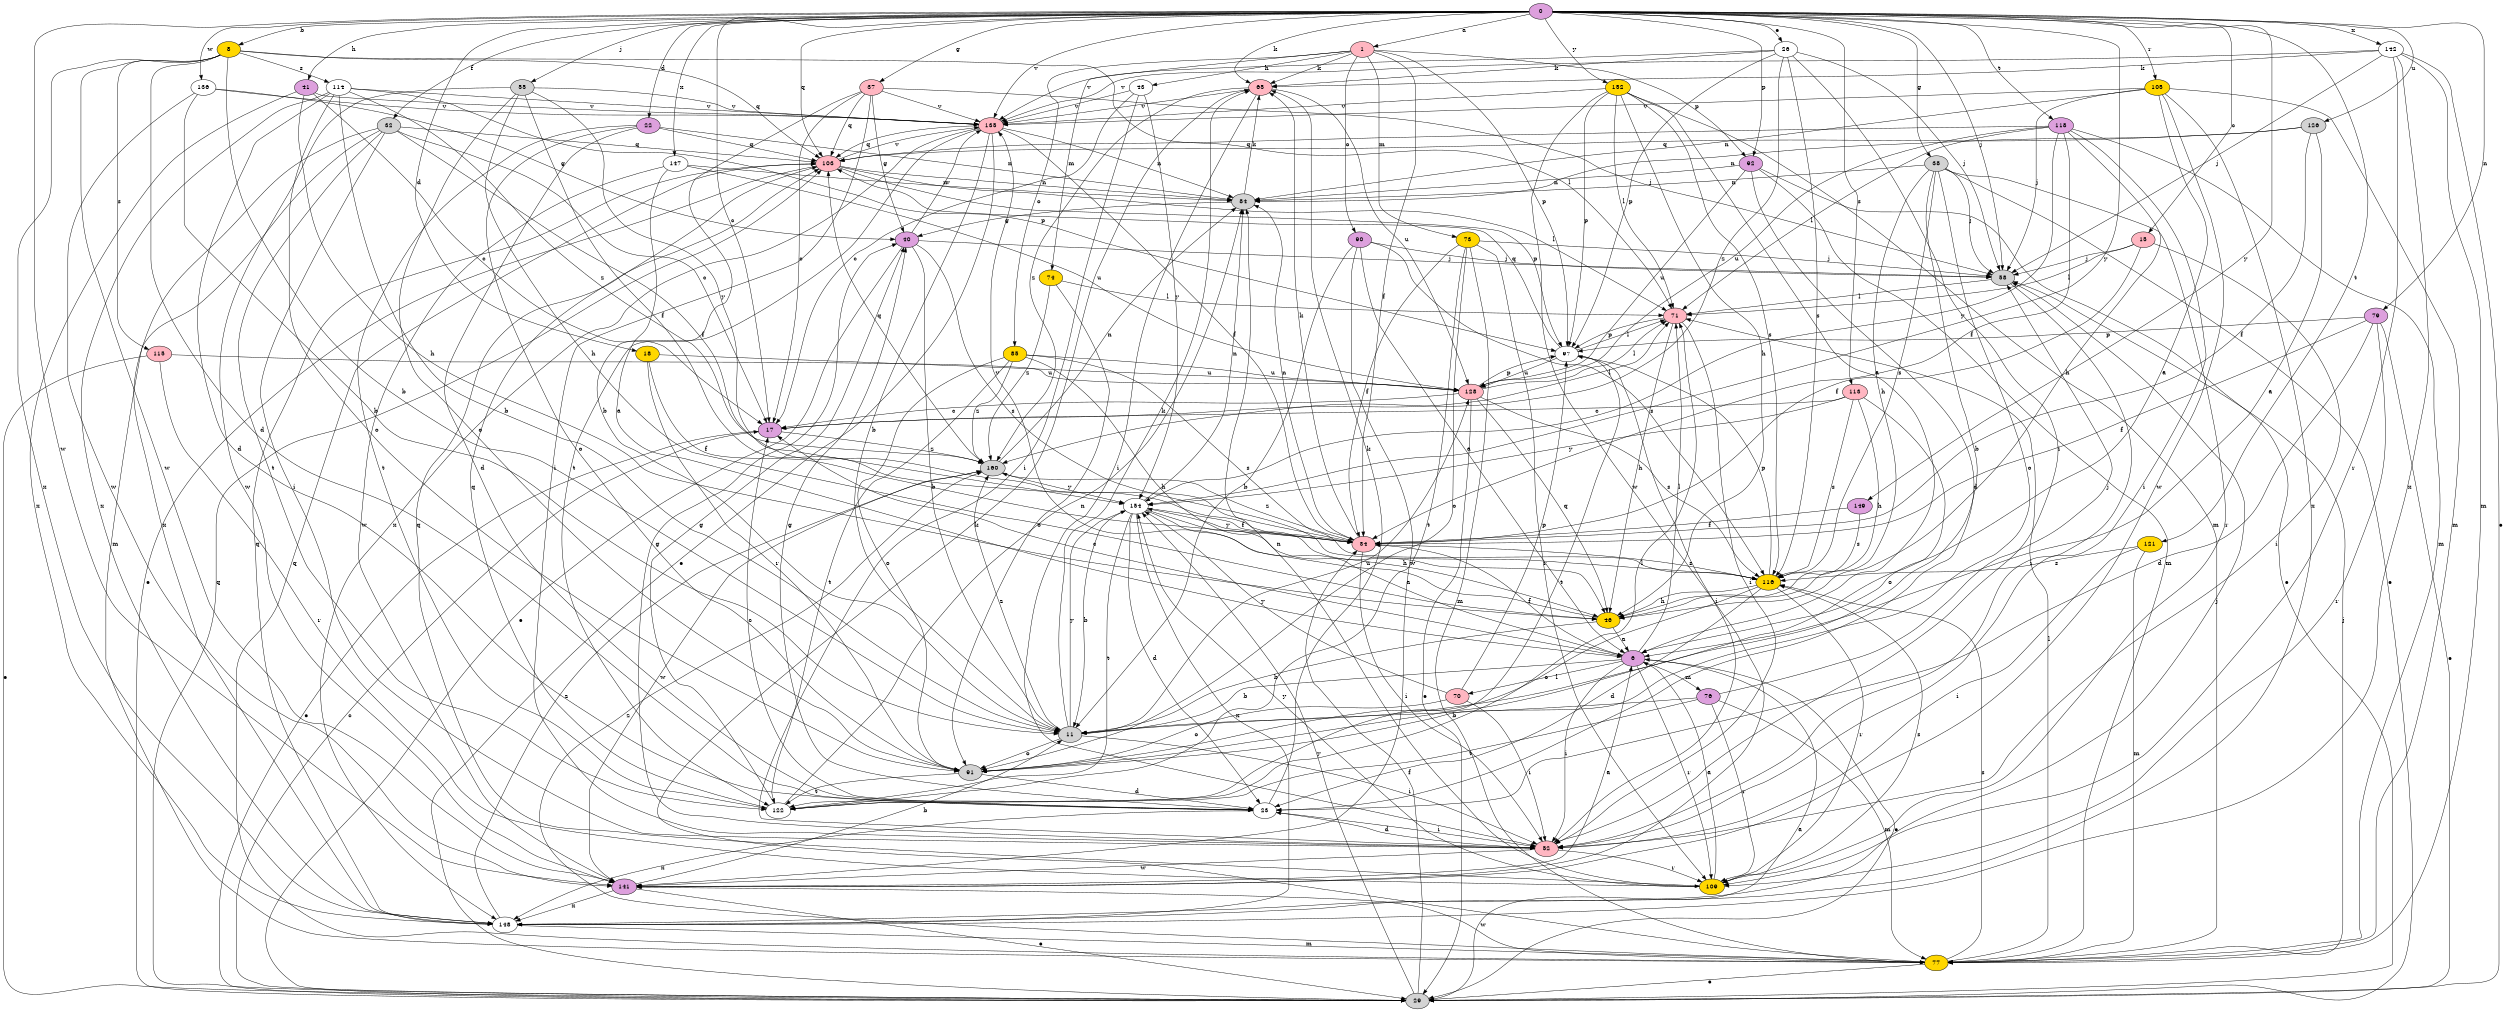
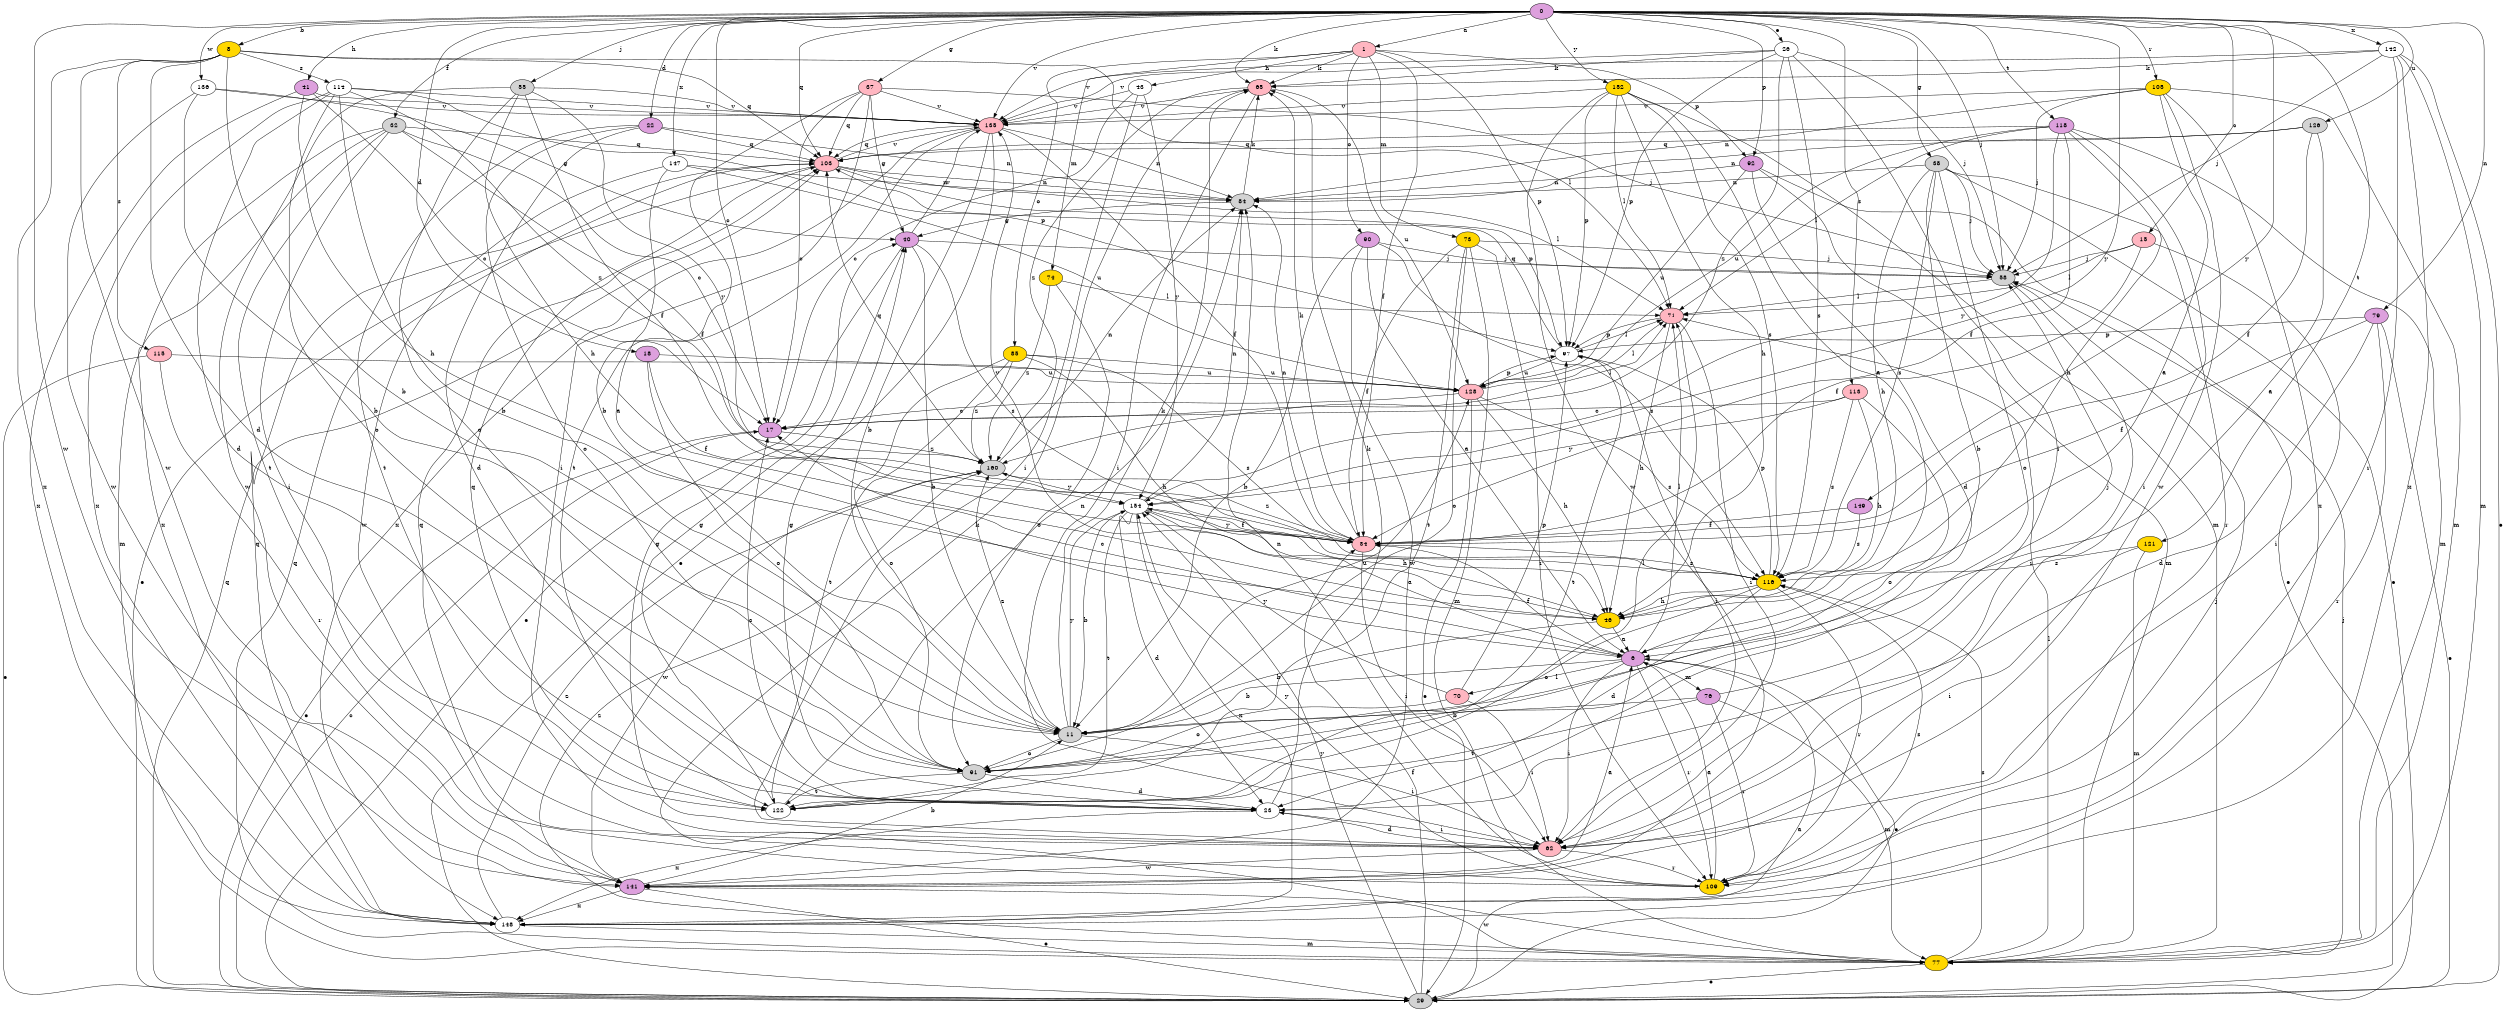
  strict digraph {
    node [fillcolor=plum style=filled]
    1 [fillcolor=lightpink]
    0
    8 [fillcolor=gold]
    15 [fillcolor=lightpink]
    17
-   18 [fillcolor=gold]
+   18
    22
    26 [fillcolor=white]
    32 [fillcolor=lightgrey]
    37 [fillcolor=lightpink]
    38 [fillcolor=lightgrey]
    41
    55 [fillcolor=lightgrey]
    58 [fillcolor=lightgrey]
    65 [fillcolor=lightpink]
    79
    92
    103 [fillcolor=lightpink]
    105 [fillcolor=gold]
    113 [fillcolor=lightpink]
    118
    121 [fillcolor=gold]
    126 [fillcolor=lightgrey]
    135 [fillcolor=lightpink]
    136 [fillcolor=white]
    141
    142 [fillcolor=white]
    147 [fillcolor=white]
    149
    152 [fillcolor=gold]
    154 [fillcolor=white]
    34 [fillcolor=lightpink]
    43 [fillcolor=white]
    73 [fillcolor=gold]
    74 [fillcolor=gold]
    85 [fillcolor=gold]
    90
    97 [fillcolor=white]
    11 [fillcolor=lightgrey]
    71 [fillcolor=lightpink]
    23 [fillcolor=white]
    114 [fillcolor=white]
    115 [fillcolor=lightpink]
    148 [fillcolor=white]
-   52 [fillcolor=lightpink]
+   52 [fillcolor=lightpink label=62]
    29 [fillcolor=lightgrey]
    160 [fillcolor=lightgrey]
    91 [fillcolor=lightgrey]
    128 [fillcolor=lightpink]
    84 [fillcolor=lightgrey]
    122 [fillcolor=white]
    116 [fillcolor=gold]
    77 [fillcolor=gold]
    40
    109 [fillcolor=gold]
    46 [fillcolor=gold]
    6
    70 [fillcolor=lightpink]
    76
    1 -> 65 [label=k]
    1 -> 92 [label=p]
    1 -> 34 [label=f]
    1 -> 43 [label=h]
    1 -> 73 [label=m]
    1 -> 74 [label=m]
    1 -> 85 [label=o]
    1 -> 90 [label=o]
    1 -> 97 [label=p]
    0 -> 1 [label=a]
    0 -> 8 [label=b]
    0 -> 15 [label=c]
    0 -> 17 [label=c]
    0 -> 18 [label=d]
    0 -> 22 [label=d]
    0 -> 26 [label=e]
    0 -> 32 [label=f]
    0 -> 37 [label=g]
    0 -> 38 [label=g]
    0 -> 41 [label=h]
    0 -> 55 [label=j]
    0 -> 58 [label=j]
    0 -> 65 [label=k]
    0 -> 79 [label=n]
    0 -> 92 [label=p]
    0 -> 103 [label=q]
    0 -> 105 [label=r]
    0 -> 113 [label=s]
    0 -> 118 [label=t]
    0 -> 121 [label=t]
    0 -> 126 [label=u]
    0 -> 135 [label=v]
    0 -> 136 [label=w]
    0 -> 141 [label=w]
    0 -> 142 [label=x]
    0 -> 147 [label=x]
    0 -> 149 [label=y]
    0 -> 152 [label=y]
    0 -> 154 [label=y]
    8 -> 103 [label=q]
    8 -> 141 [label=w]
    8 -> 11 [label=b]
    8 -> 71 [label=l]
    8 -> 23 [label=d]
    8 -> 114 [label=s]
    8 -> 115 [label=s]
    8 -> 148 [label=x]
    15 -> 58 [label=j]
    15 -> 34 [label=f]
    15 -> 71 [label=l]
    15 -> 52 [label=i]
    17 -> 71 [label=l]
    17 -> 29 [label=e]
    17 -> 160 [label=z]
    18 -> 34 [label=f]
-   18 -> 91 [label=r]
+   18 -> 91 [label=o]
    18 -> 128 [label=u]
    22 -> 103 [label=q]
    22 -> 23 [label=d]
    22 -> 91 [label=o]
    22 -> 84 [label=n]
    22 -> 122 [label=t]
    26 -> 58 [label=j]
    26 -> 65 [label=k]
    26 -> 135 [label=v]
    26 -> 97 [label=p]
    26 -> 52 [label=i]
    26 -> 160 [label=z]
    26 -> 116 [label=s]
    32 -> 17 [label=c]
    32 -> 103 [label=q]
    32 -> 34 [label=f]
    32 -> 148 [label=x]
    32 -> 52 [label=i]
    32 -> 122 [label=t]
    32 -> 77 [label=m]
    37 -> 17 [label=c]
    37 -> 58 [label=j]
    37 -> 103 [label=q]
    37 -> 135 [label=v]
    37 -> 11 [label=b]
    37 -> 52 [label=i]
    37 -> 40 [label=g]
    38 -> 58 [label=j]
    38 -> 11 [label=b]
    38 -> 29 [label=e]
    38 -> 91 [label=o]
    38 -> 84 [label=n]
    38 -> 116 [label=s]
    38 -> 109 [label=r]
    38 -> 46 [label=h]
    41 -> 17 [label=c]
    41 -> 135 [label=v]
    41 -> 148 [label=x]
    41 -> 46 [label=h]
    55 -> 135 [label=v]
    55 -> 141 [label=w]
    55 -> 154 [label=y]
    55 -> 34 [label=f]
    55 -> 91 [label=o]
    55 -> 46 [label=h]
    58 -> 71 [label=l]
    58 -> 52 [label=i]
    65 -> 135 [label=v]
    65 -> 52 [label=i]
    65 -> 160 [label=z]
    65 -> 128 [label=u]
    79 -> 34 [label=f]
    79 -> 97 [label=p]
    79 -> 23 [label=d]
    79 -> 29 [label=e]
    79 -> 109 [label=r]
    92 -> 23 [label=d]
    92 -> 29 [label=e]
    92 -> 128 [label=u]
    92 -> 84 [label=n]
    92 -> 77 [label=m]
    103 -> 135 [label=v]
    103 -> 97 [label=p]
    103 -> 71 [label=l]
    103 -> 29 [label=e]
    103 -> 84 [label=n]
    105 -> 58 [label=j]
    105 -> 135 [label=v]
    105 -> 141 [label=w]
    105 -> 148 [label=x]
    105 -> 84 [label=n]
    105 -> 77 [label=m]
    105 -> 6 [label=a]
    113 -> 17 [label=c]
    113 -> 154 [label=y]
    113 -> 91 [label=o]
    113 -> 116 [label=s]
    113 -> 46 [label=h]
    118 -> 103 [label=q]
    118 -> 154 [label=y]
    118 -> 34 [label=f]
    118 -> 71 [label=l]
    118 -> 52 [label=i]
    118 -> 128 [label=u]
    118 -> 77 [label=m]
    118 -> 46 [label=h]
    121 -> 52 [label=i]
    121 -> 116 [label=s]
    121 -> 77 [label=m]
    126 -> 103 [label=q]
    126 -> 34 [label=f]
    126 -> 84 [label=n]
    126 -> 6 [label=a]
    135 -> 103 [label=q]
    135 -> 34 [label=f]
    135 -> 11 [label=b]
    135 -> 148 [label=x]
    135 -> 29 [label=e]
    135 -> 84 [label=n]
    135 -> 122 [label=t]
    136 -> 135 [label=v]
    136 -> 141 [label=w]
    136 -> 11 [label=b]
    136 -> 40 [label=g]
    141 -> 11 [label=b]
    141 -> 148 [label=x]
    141 -> 29 [label=e]
    141 -> 6 [label=a]
    142 -> 58 [label=j]
    142 -> 65 [label=k]
    142 -> 135 [label=v]
    142 -> 148 [label=x]
    142 -> 29 [label=e]
    142 -> 77 [label=m]
    142 -> 109 [label=r]
    147 -> 141 [label=w]
    147 -> 128 [label=u]
    147 -> 84 [label=n]
    147 -> 6 [label=a]
    149 -> 34 [label=f]
    149 -> 116 [label=s]
    152 -> 135 [label=v]
    152 -> 141 [label=w]
    152 -> 97 [label=p]
    152 -> 71 [label=l]
    152 -> 116 [label=s]
    152 -> 77 [label=m]
    152 -> 46 [label=h]
    152 -> 6 [label=a]
    154 -> 34 [label=f]
    154 -> 11 [label=b]
    154 -> 23 [label=d]
    154 -> 148 [label=x]
    154 -> 84 [label=n]
    154 -> 122 [label=t]
    154 -> 46 [label=h]
    154 -> 6 [label=a]
    34 -> 65 [label=k]
    34 -> 154 [label=y]
    34 -> 52 [label=i]
    34 -> 160 [label=z]
    34 -> 84 [label=n]
    34 -> 116 [label=s]
    43 -> 17 [label=c]
    43 -> 135 [label=v]
    43 -> 154 [label=y]
    43 -> 52 [label=i]
    73 -> 58 [label=j]
    73 -> 34 [label=f]
    73 -> 91 [label=o]
    73 -> 122 [label=t]
    73 -> 77 [label=m]
    73 -> 109 [label=r]
    74 -> 71 [label=l]
    74 -> 160 [label=z]
    74 -> 91 [label=o]
    85 -> 160 [label=z]
    85 -> 91 [label=o]
    85 -> 128 [label=u]
    85 -> 122 [label=t]
    85 -> 116 [label=s]
    85 -> 46 [label=h]
    90 -> 58 [label=j]
    90 -> 141 [label=w]
    90 -> 11 [label=b]
    90 -> 116 [label=s]
    90 -> 6 [label=a]
    97 -> 103 [label=q]
    97 -> 71 [label=l]
    97 -> 52 [label=i]
    97 -> 128 [label=u]
    97 -> 122 [label=t]
    11 -> 65 [label=k]
    11 -> 154 [label=y]
    11 -> 52 [label=i]
    11 -> 160 [label=z]
    11 -> 91 [label=o]
    11 -> 128 [label=u]
    71 -> 97 [label=p]
    71 -> 52 [label=i]
    71 -> 46 [label=h]
    23 -> 17 [label=c]
    23 -> 65 [label=k]
    23 -> 148 [label=x]
    23 -> 52 [label=i]
    23 -> 40 [label=g]
    114 -> 135 [label=v]
    114 -> 97 [label=p]
    114 -> 11 [label=b]
    114 -> 23 [label=d]
    114 -> 148 [label=x]
    114 -> 160 [label=z]
    114 -> 91 [label=o]
    115 -> 29 [label=e]
    115 -> 128 [label=u]
    115 -> 109 [label=r]
    148 -> 58 [label=j]
    148 -> 103 [label=q]
    148 -> 160 [label=z]
    148 -> 77 [label=m]
    52 -> 141 [label=w]
    52 -> 23 [label=d]
    52 -> 40 [label=g]
    52 -> 109 [label=r]
    29 -> 17 [label=c]
    29 -> 103 [label=q]
    29 -> 154 [label=y]
    29 -> 34 [label=f]
    29 -> 6 [label=a]
    160 -> 103 [label=q]
    160 -> 141 [label=w]
    160 -> 154 [label=y]
    160 -> 84 [label=n]
    91 -> 23 [label=d]
    91 -> 122 [label=t]
    128 -> 17 [label=c]
    128 -> 97 [label=p]
    128 -> 71 [label=l]
    128 -> 29 [label=e]
    128 -> 116 [label=s]
-   128 -> 46 [label=q]
+   128 -> 46 [label=h]
    84 -> 65 [label=k]
    84 -> 40 [label=g]
    122 -> 103 [label=q]
    122 -> 71 [label=l]
    122 -> 84 [label=n]
    122 -> 40 [label=g]
    116 -> 97 [label=p]
    116 -> 23 [label=d]
    116 -> 91 [label=o]
    116 -> 109 [label=r]
    116 -> 46 [label=h]
    77 -> 58 [label=j]
    77 -> 65 [label=k]
    77 -> 103 [label=q]
    77 -> 141 [label=w]
    77 -> 71 [label=l]
    77 -> 29 [label=e]
    77 -> 160 [label=z]
    77 -> 116 [label=s]
    40 -> 58 [label=j]
    40 -> 135 [label=v]
    40 -> 11 [label=b]
    40 -> 29 [label=e]
    40 -> 116 [label=s]
    109 -> 103 [label=q]
    109 -> 154 [label=y]
    109 -> 84 [label=n]
    109 -> 116 [label=s]
    109 -> 6 [label=a]
    46 -> 135 [label=v]
    46 -> 11 [label=b]
    46 -> 6 [label=a]
    6 -> 17 [label=c]
    6 -> 34 [label=f]
    6 -> 11 [label=b]
    6 -> 71 [label=l]
    6 -> 52 [label=i]
    6 -> 29 [label=e]
    6 -> 109 [label=r]
    6 -> 70 [label=l]
    6 -> 76 [label=m]
    70 -> 154 [label=y]
    70 -> 97 [label=p]
    70 -> 52 [label=i]
    70 -> 91 [label=o]
    76 -> 58 [label=j]
    76 -> 11 [label=b]
    76 -> 122 [label=t]
    76 -> 77 [label=m]
    76 -> 109 [label=r]
  }
